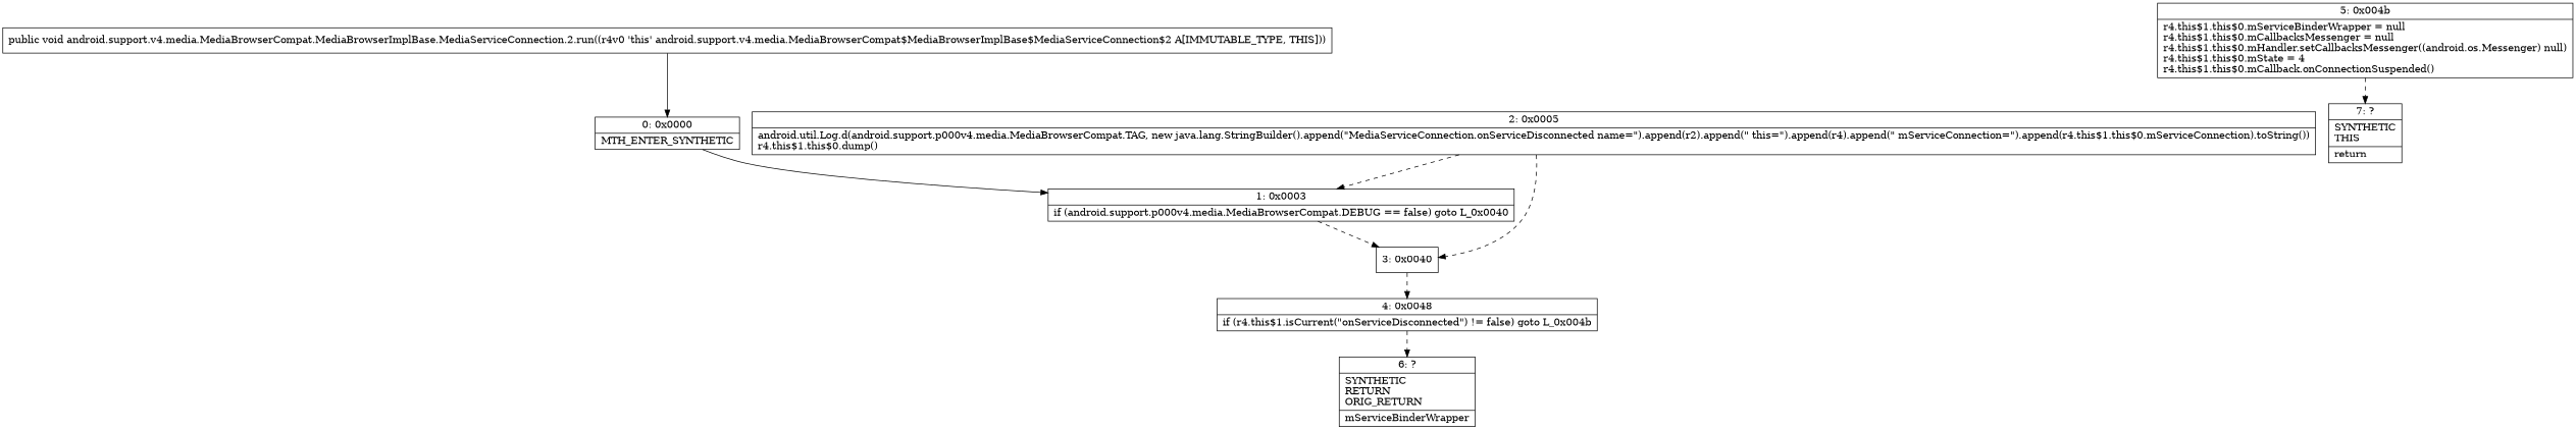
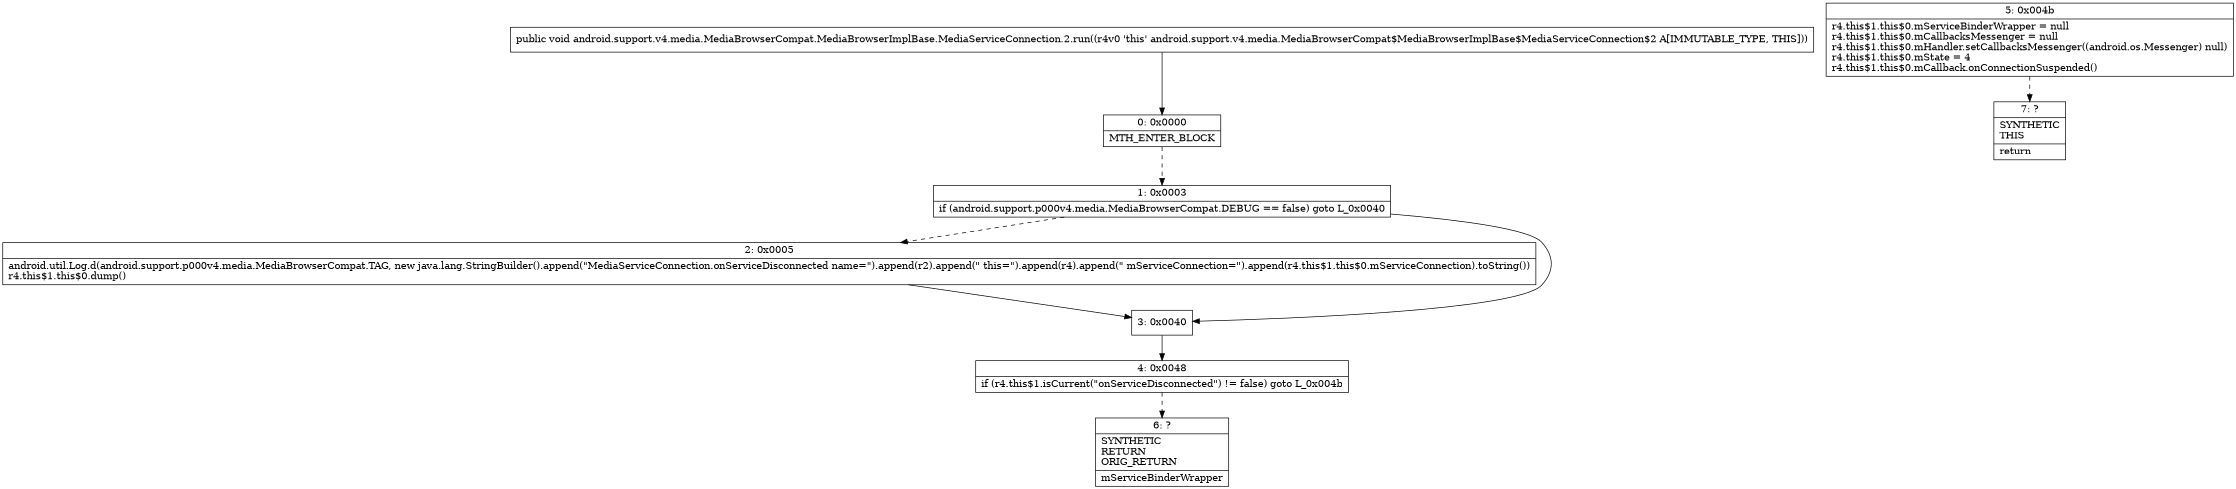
  digraph {
    node [shape=record]
-   n1 [label="{0\:\ 0x0000|MTH_ENTER_SYNTHETIC\l}"]
+   n1 [label="{0\:\ 0x0000|MTH_ENTER_BLOCK\l}"]
    n2 [label="{1\:\ 0x0003|if (android.support.p000v4.media.MediaBrowserCompat.DEBUG == false) goto L_0x0040\l}"]
    n3 [label="{2\:\ 0x0005|android.util.Log.d(android.support.p000v4.media.MediaBrowserCompat.TAG, new java.lang.StringBuilder().append(\"MediaServiceConnection.onServiceDisconnected name=\").append(r2).append(\" this=\").append(r4).append(\" mServiceConnection=\").append(r4.this$1.this$0.mServiceConnection).toString())\lr4.this$1.this$0.dump()\l}"]
    n4 [label="{3\:\ 0x0040}"]
    n5 [label="{4\:\ 0x0048|if (r4.this$1.isCurrent(\"onServiceDisconnected\") != false) goto L_0x004b\l}"]
    n6 [label="{6\:\ ?|SYNTHETIC\lRETURN\lORIG_RETURN\l|mServiceBinderWrapper\l}"]
    n7 [label="{5\:\ 0x004b|r4.this$1.this$0.mServiceBinderWrapper = null\lr4.this$1.this$0.mCallbacksMessenger = null\lr4.this$1.this$0.mHandler.setCallbacksMessenger((android.os.Messenger) null)\lr4.this$1.this$0.mState = 4\lr4.this$1.this$0.mCallback.onConnectionSuspended()\l}"]
    n8 [label="{7\:\ ?|SYNTHETIC\lTHIS\l|return\l}"]
    n9 [label="{public void android.support.v4.media.MediaBrowserCompat.MediaBrowserImplBase.MediaServiceConnection.2.run((r4v0 'this' android.support.v4.media.MediaBrowserCompat$MediaBrowserImplBase$MediaServiceConnection$2 A[IMMUTABLE_TYPE, THIS])) }"]
-   n1 -> n2
-   n3 -> n2 [style=dashed]
-   n2 -> n4 [style=dashed]
-   n3 -> n4 [style=dashed]
-   n4 -> n5 [style=dashed]
+   n1 -> n2 [style=dashed]
+   n2 -> n3 [style=dashed]
+   n2 -> n4
+   n3 -> n4
+   n4 -> n5
    n5 -> n6 [style=dashed]
    n7 -> n8 [style=dashed]
    n9 -> n1
  }
